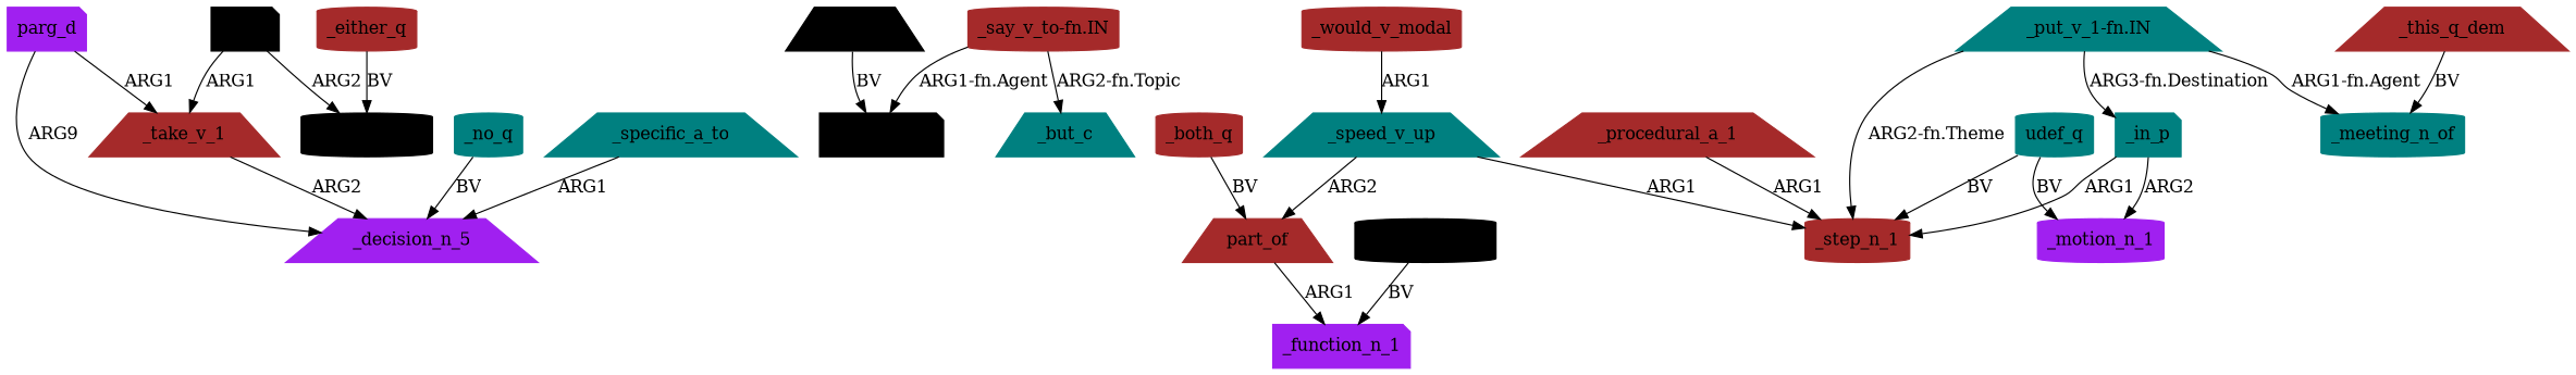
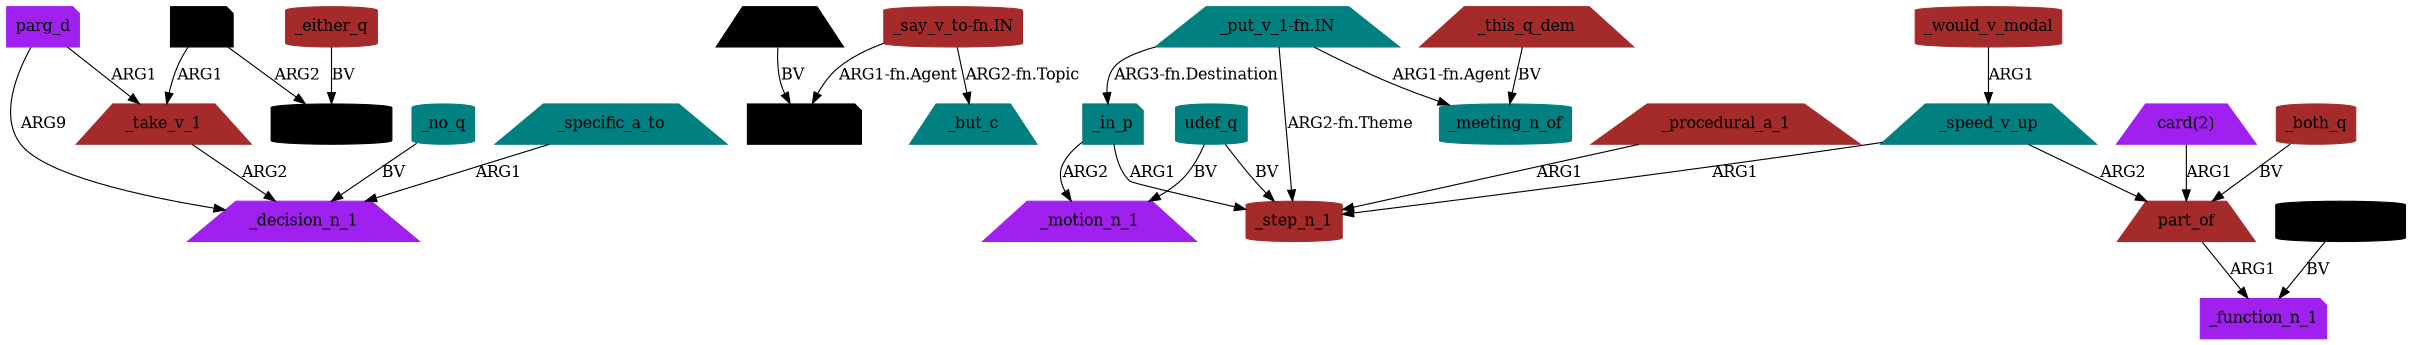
  digraph {
    node [color=brown shape=trapezium style=filled]
-   _decision_n_1 [color=purple label=_decision_n_5]
+   _decision_n_1 [color=purple]
    _take_v_1
    _the_q [color=black]
    _official_n_1 [color=black shape=note]
    _function_n_1 [color=purple shape=note]
    part_of
    "_say_v_to-fn.IN" [shape=cylinder]
    _but_c [color=teal]
    parg_d [color=purple shape=note]
    _would_v_modal [shape=cylinder]
    _speed_v_up [color=teal]
    _step_n_1 [shape=cylinder]
    _meeting_n_of [color=teal shape=cylinder]
    _this_q_dem
    "_put_v_1-fn.IN" [color=teal]
    _in_p [color=teal shape=note]
-   _motion_n_1 [color=purple shape=cylinder]
+   _motion_n_1 [color=purple]
+   "card(2)" [color=purple]
    _no_q [color=teal shape=cylinder]
    _both_q [shape=cylinder]
    udef_q [color=teal shape=cylinder]
    _specific_a_to [color=teal]
    _on_p [color=black shape=note]
    _matter_n_of [color=black shape=cylinder]
    _these_q_dem [color=black shape=cylinder]
    _either_q [shape=cylinder]
    _procedural_a_1
    _take_v_1 -> _decision_n_1 [label=ARG2]
    _the_q -> _official_n_1 [label=BV]
    part_of -> _function_n_1 [label=ARG1]
    "_say_v_to-fn.IN" -> _official_n_1 [label="ARG1-fn.Agent"]
    "_say_v_to-fn.IN" -> _but_c [label="ARG2-fn.Topic"]
    parg_d -> _decision_n_1 [label=ARG9]
    parg_d -> _take_v_1 [label=ARG1]
    _would_v_modal -> _speed_v_up [label=ARG1]
    _speed_v_up -> part_of [label=ARG2]
    _speed_v_up -> _step_n_1 [label=ARG1]
    _this_q_dem -> _meeting_n_of [label=BV]
    "_put_v_1-fn.IN" -> _step_n_1 [label="ARG2-fn.Theme"]
    "_put_v_1-fn.IN" -> _meeting_n_of [label="ARG1-fn.Agent"]
    "_put_v_1-fn.IN" -> _in_p [label="ARG3-fn.Destination"]
    _in_p -> _step_n_1 [label=ARG1]
    _in_p -> _motion_n_1 [label=ARG2]
+   "card(2)" -> part_of [label=ARG1]
    _no_q -> _decision_n_1 [label=BV]
    _both_q -> part_of [label=BV]
    udef_q -> _step_n_1 [label=BV]
    udef_q -> _motion_n_1 [label=BV]
    _specific_a_to -> _decision_n_1 [label=ARG1]
    _on_p -> _take_v_1 [label=ARG1]
    _on_p -> _matter_n_of [label=ARG2]
    _these_q_dem -> _function_n_1 [label=BV]
    _either_q -> _matter_n_of [label=BV]
    _procedural_a_1 -> _step_n_1 [label=ARG1]
  }
